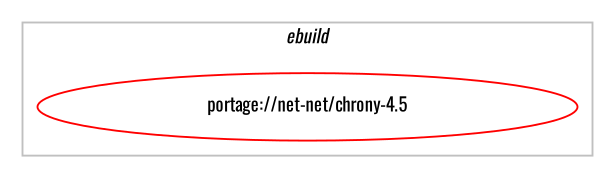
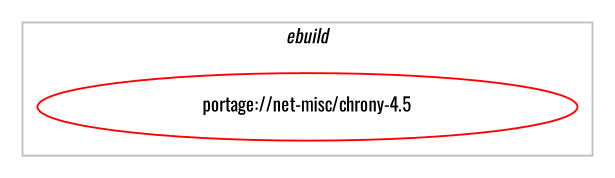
  digraph {
    compound=true
    concentrate=true
    fontname=Oswald
    fontsize=10
    newrank=true
    rankdir=TB
    ranksep=1.5
-   n1 [color=red fontname=Oswald fontsize=10 label="portage://net-net/chrony-4.5" width=4]
+   n1 [color=red fontname=Oswald fontsize=10 label="portage://net-misc/chrony-4.5" width=4]
    subgraph cluster_1 {
      color=gray
      label=<<i>ebuild</i>>
      n1
    }
    subgraph cluster_2 {
      color=gray
      label=<<i>dependencies</i>>
      subgraph cluster_3 {
        color=gray
        fillcolor="#eeeeee"
        label=<<i>compile</i>>
        style=filled
      }
      subgraph cluster_4 {
        color=gray
        fillcolor="#eeeeee"
        label=<<i>compile and run</i>>
        style=filled
      }
      subgraph cluster_5 {
        color=gray
        fillcolor="#eeeeee"
        label=<<i>run</i>>
        style=filled
      }
    }
    subgraph cluster_6 {
      color=gray
      label=<<i>candidates</i>>
      rank=same
    }
  }
